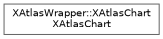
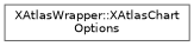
  digraph {
    rankdir=TB
-   n1 [color=grey40 fillcolor=white fontname=Helvetica fontsize=10 height=0.2 label="XAtlasWrapper::XAtlasChart\lXAtlasChart" shape=box style=filled width=0.4]
+   n1 [color=grey40 fillcolor=white fontname=Helvetica fontsize=10 height=0.2 label="XAtlasWrapper::XAtlasChart\lOptions" shape=box style=filled width=0.4]
  }
